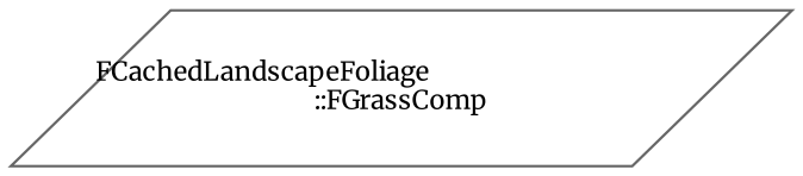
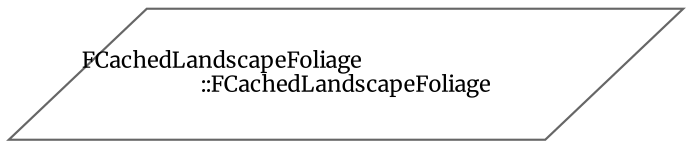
  digraph {
    rankdir=TB
    fontname=Merriweather
-   n1 [color=grey40 fillcolor=white fontname=Merriweather fontsize=10 height=0.2 label="FCachedLandscapeFoliage\l::FGrassComp" shape=parallelogram style=filled width=0.4]
+   n1 [color=grey40 fillcolor=white fontname=Merriweather fontsize=10 height=0.2 label="FCachedLandscapeFoliage\l::FCachedLandscapeFoliage" shape=parallelogram style=filled width=0.4]
  }
